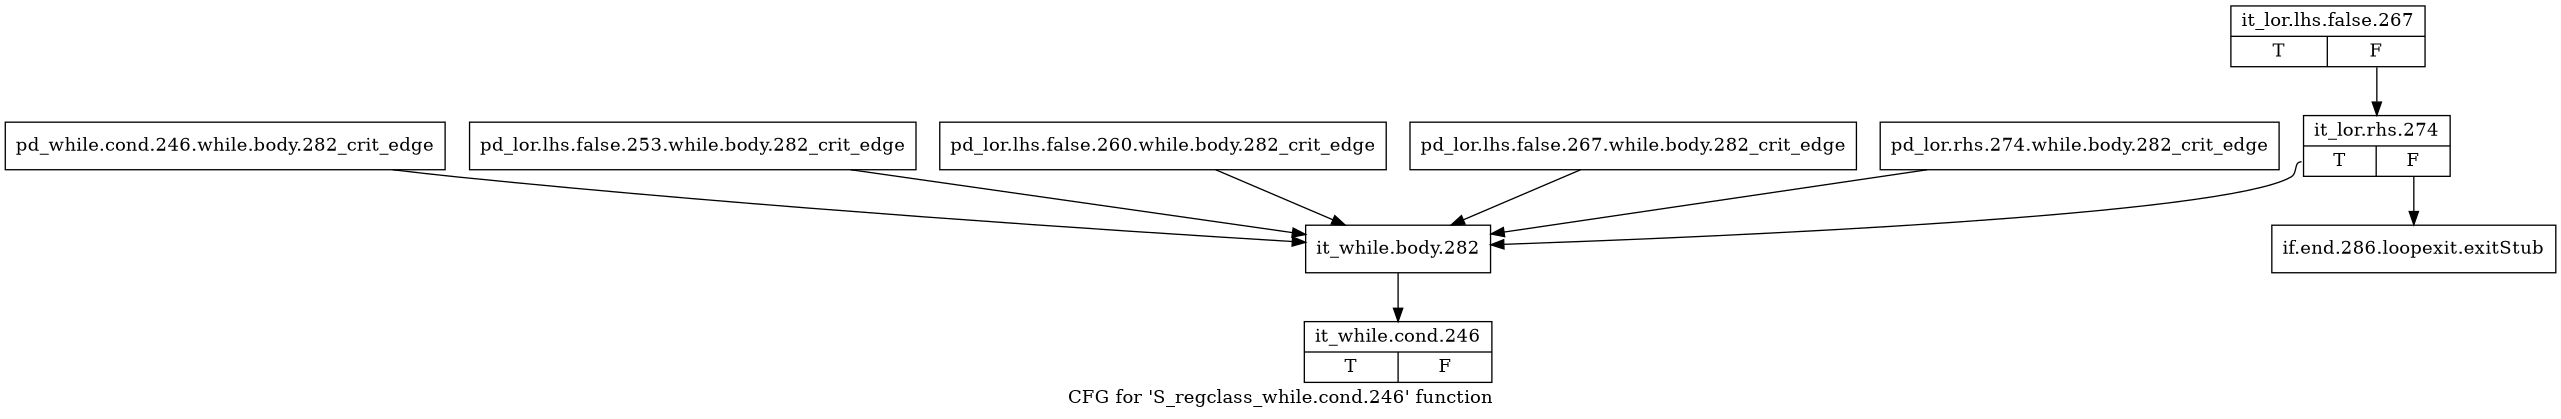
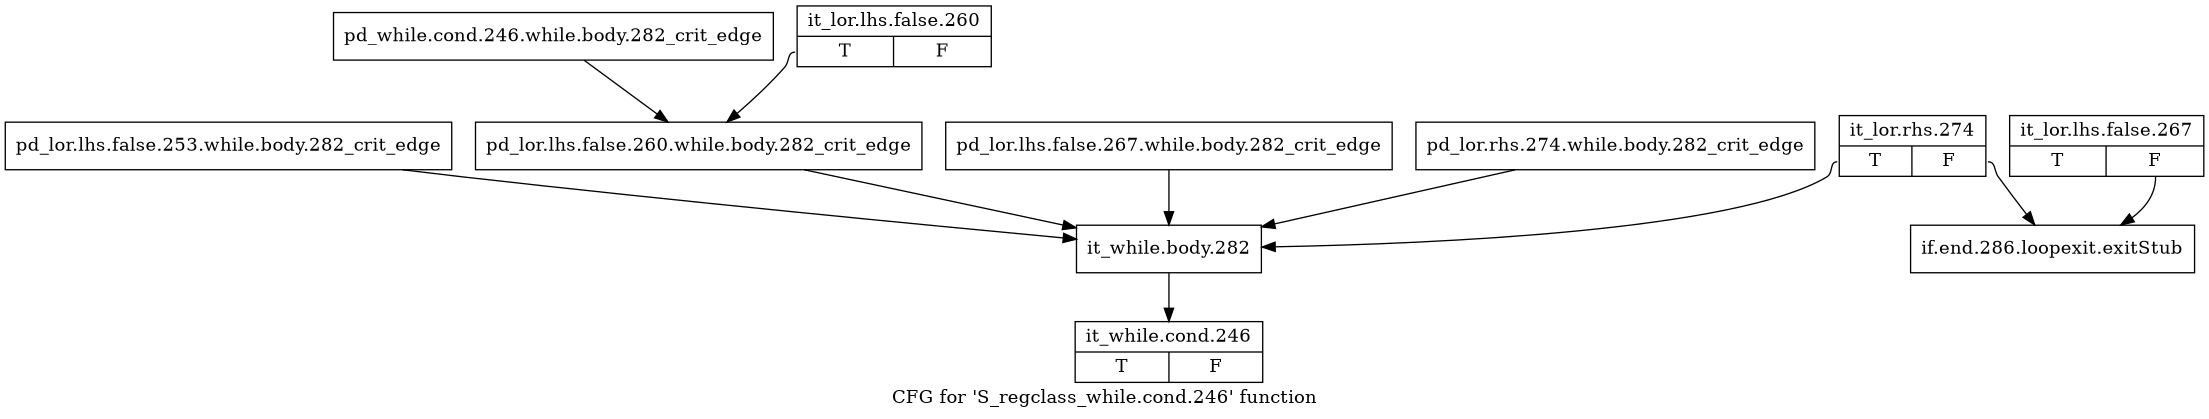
  digraph {
    label="CFG for 'S_regclass_while.cond.246' function"
    node [shape=record]
    n1 [label="{it_while.cond.246|{<s0>T|<s1>F}}"]
    n2 [label="{pd_while.cond.246.while.body.282_crit_edge}"]
    n3 [label="{it_while.body.282}"]
    n4 [label="{if.end.286.loopexit.exitStub}"]
    n5 [label="{pd_lor.lhs.false.253.while.body.282_crit_edge}"]
+   n6 [label="{it_lor.lhs.false.260|{<s0>T|<s1>F}}"]
    n7 [label="{pd_lor.lhs.false.260.while.body.282_crit_edge}"]
    n8 [label="{it_lor.lhs.false.267|{<s0>T|<s1>F}}"]
    n9 [label="{it_lor.rhs.274|{<s0>T|<s1>F}}"]
    n10 [label="{pd_lor.lhs.false.267.while.body.282_crit_edge}"]
    n11 [label="{pd_lor.rhs.274.while.body.282_crit_edge}"]
-   n2 -> n3
+   n2 -> n7
    n3 -> n1
    n5 -> n3
+   n6 -> n7 [tailport=s0]
    n7 -> n3
-   n8 -> n9 [tailport=s1]
+   n8 -> n4 [tailport=s1]
    n9 -> n3 [tailport=s0]
    n9 -> n4 [tailport=s1]
    n10 -> n3
    n11 -> n3
  }
